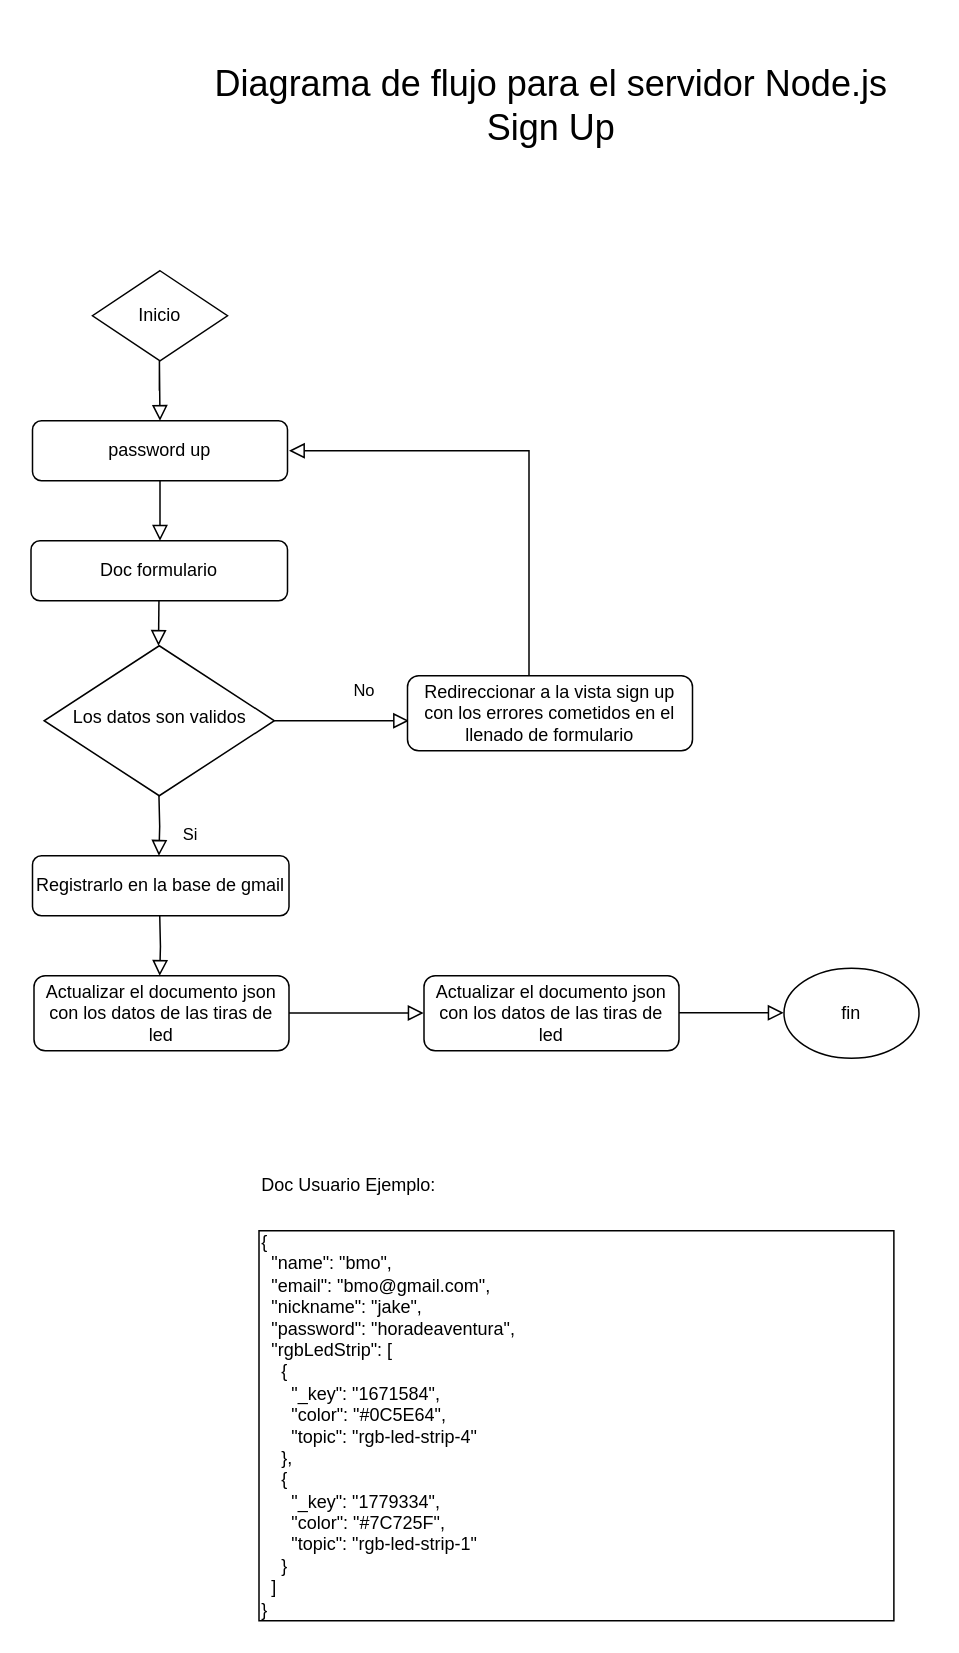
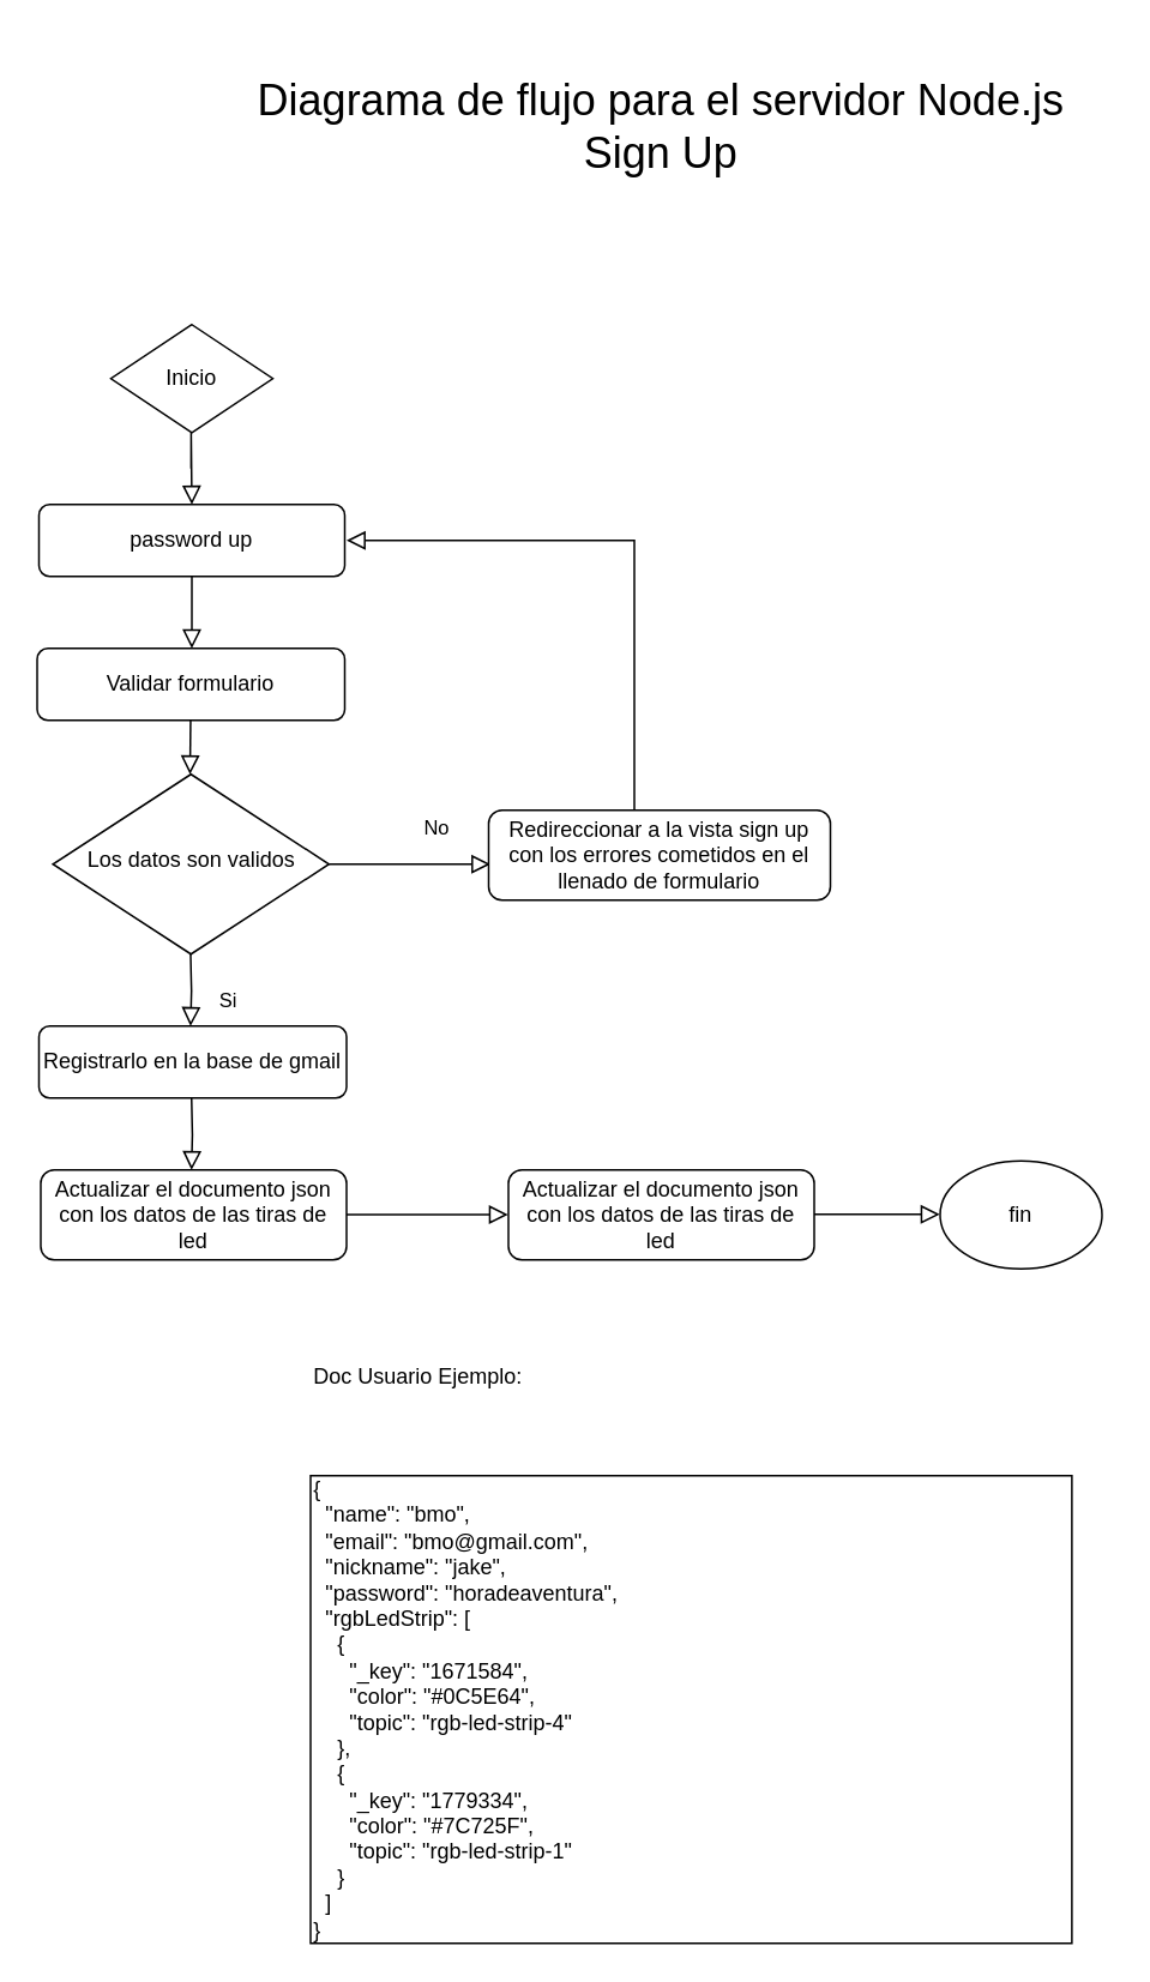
  <mxCell id="0" />
  <mxCell id="1" parent="0" />
  <mxCell id="2" value="" style="rounded=0;html=1;jettySize=auto;orthogonalLoop=1;fontSize=11;endArrow=block;endFill=0;endSize=8;strokeWidth=1;shadow=0;labelBackgroundColor=none;edgeStyle=orthogonalEdgeStyle;" edge="1" parent="1" source="3"><mxGeometry relative="1" as="geometry"><mxPoint x="106" y="360" as="targetPoint" /></mxGeometry></mxCell>
  <mxCell id="3" value="password up" style="rounded=1;whiteSpace=wrap;html=1;fontSize=12;glass=0;strokeWidth=1;shadow=0;" vertex="1" parent="1"><mxGeometry x="21" y="280" width="170" height="40" as="geometry" /></mxCell>
  <mxCell id="4" value="Registrarlo en la base de gmail" style="rounded=1;whiteSpace=wrap;html=1;fontSize=12;glass=0;strokeWidth=1;shadow=0;" vertex="1" parent="1"><mxGeometry x="21" y="570" width="171" height="40" as="geometry" /></mxCell>
  <mxCell id="5" value="Actualizar el documento json con los datos de las tiras de led" style="rounded=1;whiteSpace=wrap;html=1;fontSize=12;glass=0;strokeWidth=1;shadow=0;" vertex="1" parent="1"><mxGeometry x="22" y="650" width="170" height="50" as="geometry" /></mxCell>
  <mxCell id="6" value="Inicio" style="rhombus;whiteSpace=wrap;html=1;" vertex="1" parent="1"><mxGeometry x="61" y="180" width="90" height="60" as="geometry" /></mxCell>
  <mxCell id="7" value="" style="rounded=0;html=1;jettySize=auto;orthogonalLoop=1;fontSize=11;endArrow=block;endFill=0;endSize=8;strokeWidth=1;shadow=0;labelBackgroundColor=none;edgeStyle=orthogonalEdgeStyle;" edge="1" parent="1"><mxGeometry relative="1" as="geometry"><mxPoint x="105.58" y="260" as="sourcePoint" /><mxPoint x="106" y="280" as="targetPoint" /><Array as="points"><mxPoint x="105.58" y="240" /><mxPoint x="105.58" y="240" /></Array></mxGeometry></mxCell>
  <mxCell id="8" value="fin" style="ellipse;whiteSpace=wrap;html=1;" vertex="1" parent="1"><mxGeometry x="522" y="645" width="90" height="60" as="geometry" /></mxCell>
  <mxCell id="9" value="&lt;font style=&quot;font-size: 24px&quot;&gt;Diagrama de flujo para el servidor Node.js&lt;br&gt;Sign Up&lt;br&gt;&lt;/font&gt;" style="text;html=1;align=center;verticalAlign=middle;whiteSpace=wrap;rounded=0;strokeWidth=1;" vertex="1" parent="1"><mxGeometry x="117" y="20" width="500" height="100" as="geometry" /></mxCell>
  <mxCell id="10" value="" style="rounded=0;html=1;jettySize=auto;orthogonalLoop=1;fontSize=11;endArrow=block;endFill=0;endSize=8;strokeWidth=1;shadow=0;labelBackgroundColor=none;edgeStyle=orthogonalEdgeStyle;" edge="1" parent="1"><mxGeometry relative="1" as="geometry"><mxPoint x="105.83" y="610" as="sourcePoint" /><mxPoint x="105.83" y="650" as="targetPoint" /></mxGeometry></mxCell>
- <mxCell id="11" value="Doc formulario" style="rounded=1;whiteSpace=wrap;html=1;fontSize=12;glass=0;strokeWidth=1;shadow=0;" vertex="1" parent="1"><mxGeometry x="20" y="360" width="171" height="40" as="geometry" /></mxCell>
+ <mxCell id="11" value="Validar formulario" style="rounded=1;whiteSpace=wrap;html=1;fontSize=12;glass=0;strokeWidth=1;shadow=0;" vertex="1" parent="1"><mxGeometry x="20" y="360" width="171" height="40" as="geometry" /></mxCell>
  <mxCell id="12" value="Los datos son validos" style="rhombus;whiteSpace=wrap;html=1;shadow=0;fontFamily=Helvetica;fontSize=12;align=center;strokeWidth=1;spacing=6;spacingTop=-4;" vertex="1" parent="1"><mxGeometry x="28.75" y="430" width="153.5" height="100" as="geometry" /></mxCell>
  <mxCell id="13" value="" style="rounded=0;html=1;jettySize=auto;orthogonalLoop=1;fontSize=11;endArrow=block;endFill=0;endSize=8;strokeWidth=1;shadow=0;labelBackgroundColor=none;edgeStyle=orthogonalEdgeStyle;" edge="1" parent="1"><mxGeometry relative="1" as="geometry"><mxPoint x="105.3" y="400" as="sourcePoint" /><mxPoint x="105" y="430" as="targetPoint" /></mxGeometry></mxCell>
  <mxCell id="14" value="Si" style="rounded=0;html=1;jettySize=auto;orthogonalLoop=1;fontSize=11;endArrow=block;endFill=0;endSize=8;strokeWidth=1;shadow=0;labelBackgroundColor=none;edgeStyle=orthogonalEdgeStyle;exitX=0.5;exitY=1;exitDx=0;exitDy=0;" edge="1" parent="1"><mxGeometry x="0.333" y="20" relative="1" as="geometry"><mxPoint as="offset" /><mxPoint x="105.3" y="530" as="sourcePoint" /><mxPoint x="105.3" y="570" as="targetPoint" /></mxGeometry></mxCell>
  <mxCell id="15" value="No" style="rounded=0;html=1;jettySize=auto;orthogonalLoop=1;fontSize=11;endArrow=block;endFill=0;endSize=8;strokeWidth=1;shadow=0;labelBackgroundColor=none;edgeStyle=orthogonalEdgeStyle;exitX=1;exitY=0.5;exitDx=0;exitDy=0;" edge="1" parent="1" source="12"><mxGeometry x="0.333" y="20" relative="1" as="geometry"><mxPoint as="offset" /><mxPoint x="262" y="480" as="sourcePoint" /><mxPoint x="272" y="480" as="targetPoint" /></mxGeometry></mxCell>
  <mxCell id="16" value="Redireccionar a la vista sign up con los errores cometidos en el llenado de formulario" style="rounded=1;whiteSpace=wrap;html=1;fontSize=12;glass=0;strokeWidth=1;shadow=0;" vertex="1" parent="1"><mxGeometry x="271" y="450" width="190" height="50" as="geometry" /></mxCell>
  <mxCell id="17" value="" style="rounded=0;html=1;jettySize=auto;orthogonalLoop=1;fontSize=11;endArrow=block;endFill=0;endSize=8;strokeWidth=1;shadow=0;labelBackgroundColor=none;edgeStyle=orthogonalEdgeStyle;" edge="1" parent="1"><mxGeometry relative="1" as="geometry"><mxPoint x="352" y="450" as="sourcePoint" /><mxPoint x="192" y="300" as="targetPoint" /><Array as="points"><mxPoint x="352" y="300" /></Array></mxGeometry></mxCell>
  <mxCell id="18" value="Actualizar el documento json con los datos de las tiras de led" style="rounded=1;whiteSpace=wrap;html=1;fontSize=12;glass=0;strokeWidth=1;shadow=0;" vertex="1" parent="1"><mxGeometry x="282" y="650" width="170" height="50" as="geometry" /></mxCell>
  <mxCell id="19" value="&lt;div style=&quot;font-family: &amp;#34;helvetica&amp;#34;&quot;&gt;&lt;div&gt;{&lt;/div&gt;&lt;div&gt;&amp;nbsp; &quot;name&quot;: &quot;bmo&quot;,&lt;/div&gt;&lt;div&gt;&amp;nbsp; &quot;email&quot;: &quot;bmo@gmail.com&quot;,&lt;/div&gt;&lt;div&gt;&amp;nbsp; &quot;nickname&quot;: &quot;jake&quot;,&lt;/div&gt;&lt;div&gt;&amp;nbsp; &quot;password&quot;: &quot;horadeaventura&quot;,&lt;/div&gt;&lt;div&gt;&amp;nbsp; &quot;rgbLedStrip&quot;: [&lt;/div&gt;&lt;div&gt;&amp;nbsp; &amp;nbsp; {&lt;/div&gt;&lt;div&gt;&amp;nbsp; &amp;nbsp; &amp;nbsp; &quot;_key&quot;: &quot;1671584&quot;,&lt;/div&gt;&lt;div&gt;&amp;nbsp; &amp;nbsp; &amp;nbsp; &quot;color&quot;: &quot;#0C5E64&quot;,&lt;/div&gt;&lt;div&gt;&amp;nbsp; &amp;nbsp; &amp;nbsp; &quot;topic&quot;: &quot;rgb-led-strip-4&quot;&lt;/div&gt;&lt;div&gt;&amp;nbsp; &amp;nbsp; },&lt;/div&gt;&lt;div&gt;&amp;nbsp; &amp;nbsp; {&lt;/div&gt;&lt;div&gt;&amp;nbsp; &amp;nbsp; &amp;nbsp; &quot;_key&quot;: &quot;1779334&quot;,&lt;/div&gt;&lt;div&gt;&amp;nbsp; &amp;nbsp; &amp;nbsp; &quot;color&quot;: &quot;#7C725F&quot;,&lt;/div&gt;&lt;div&gt;&amp;nbsp; &amp;nbsp; &amp;nbsp; &quot;topic&quot;: &quot;rgb-led-strip-1&quot;&lt;/div&gt;&lt;div&gt;&amp;nbsp; &amp;nbsp; }&lt;/div&gt;&lt;div&gt;&amp;nbsp; ]&lt;/div&gt;&lt;div&gt;}&lt;/div&gt;&lt;/div&gt;" style="rounded=0;whiteSpace=wrap;html=1;align=left;" vertex="1" parent="1"><mxGeometry x="172" y="820" width="423.25" height="260" as="geometry" /></mxCell>
  <mxCell id="20" value="" style="rounded=0;html=1;jettySize=auto;orthogonalLoop=1;fontSize=11;endArrow=block;endFill=0;endSize=8;strokeWidth=1;shadow=0;labelBackgroundColor=none;edgeStyle=orthogonalEdgeStyle;exitX=1;exitY=0.5;exitDx=0;exitDy=0;" edge="1" parent="1"><mxGeometry x="0.333" y="20" relative="1" as="geometry"><mxPoint as="offset" /><mxPoint x="192" y="674.86" as="sourcePoint" /><mxPoint x="281.75" y="674.86" as="targetPoint" /></mxGeometry></mxCell>
  <mxCell id="21" value="" style="rounded=0;html=1;jettySize=auto;orthogonalLoop=1;fontSize=11;endArrow=block;endFill=0;endSize=8;strokeWidth=1;shadow=0;labelBackgroundColor=none;edgeStyle=orthogonalEdgeStyle;exitX=1;exitY=0.5;exitDx=0;exitDy=0;" edge="1" parent="1"><mxGeometry x="0.333" y="20" relative="1" as="geometry"><mxPoint as="offset" /><mxPoint x="452" y="674.71" as="sourcePoint" /><mxPoint x="521.75" y="674.71" as="targetPoint" /></mxGeometry></mxCell>
- <mxCell id="22" value="Doc Usuario Ejemplo:&amp;nbsp;" style="text;html=1;strokeColor=none;fillColor=none;align=left;verticalAlign=middle;whiteSpace=wrap;rounded=0;" vertex="1" parent="1"><mxGeometry x="172" y="780" width="170" height="20" as="geometry" /></mxCell>
+ <mxCell id="22" value="Doc Usuario Ejemplo:&amp;nbsp;" style="text;html=1;strokeColor=none;fillColor=none;align=left;verticalAlign=middle;whiteSpace=wrap;rounded=0;" vertex="1" parent="1"><mxGeometry x="172" y="755" width="170" height="20" as="geometry" /></mxCell>
